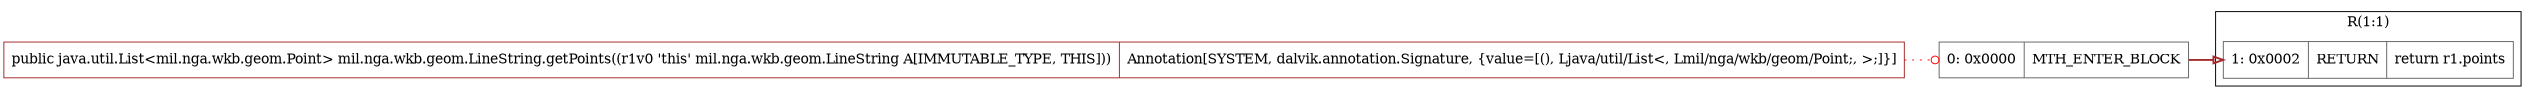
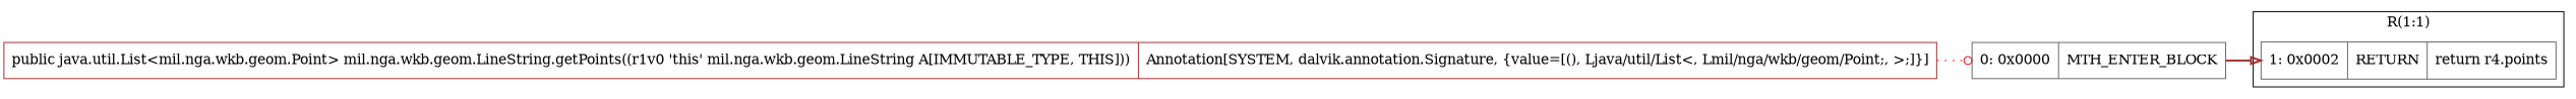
  digraph {
    rankdir=LR
    node [color=gray40 shape=record]
-   n1 [label="{1\:\ 0x0002|RETURN\l|return r1.points\l}"]
+   n1 [label="{1\:\ 0x0002|RETURN\l|return r4.points\l}"]
    n2 [label="{0\:\ 0x0000|MTH_ENTER_BLOCK\l}"]
    n3 [label="{public java.util.List\<mil.nga.wkb.geom.Point\> mil.nga.wkb.geom.LineString.getPoints((r1v0 'this' mil.nga.wkb.geom.LineString A[IMMUTABLE_TYPE, THIS]))  | Annotation[SYSTEM, dalvik.annotation.Signature, \{value=[(), Ljava\/util\/List\<, Lmil\/nga\/wkb\/geom\/Point;, \>;]\}]\l}" color=brown]
    subgraph cluster_1 {
      label="R(1:1)"
      n1
    }
    n2 -> n1 [color=brown style=bold arrowhead=onormal]
    n3 -> n2 [color=red style=dotted arrowhead=odot]
  }
